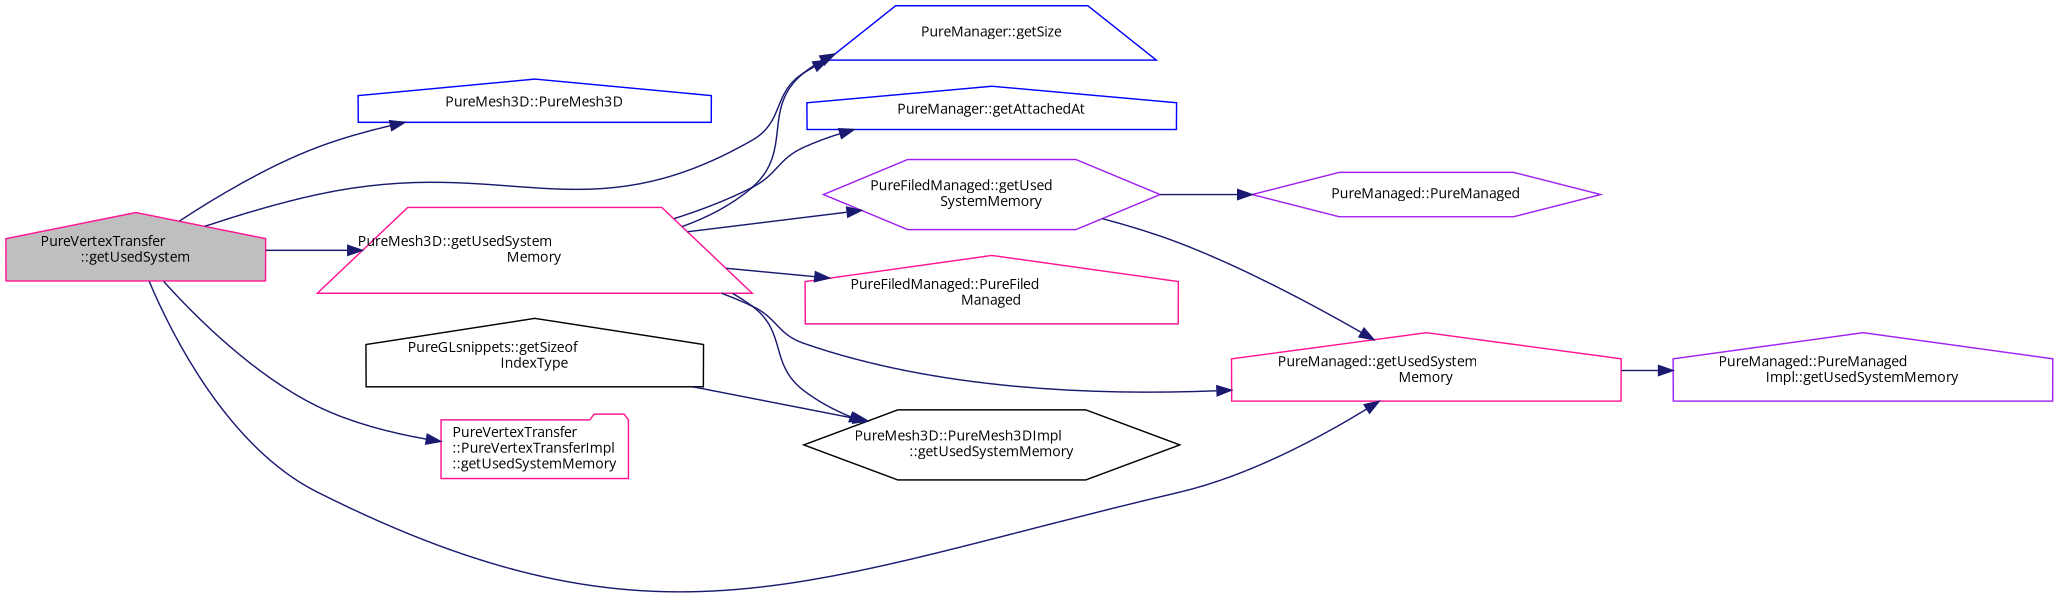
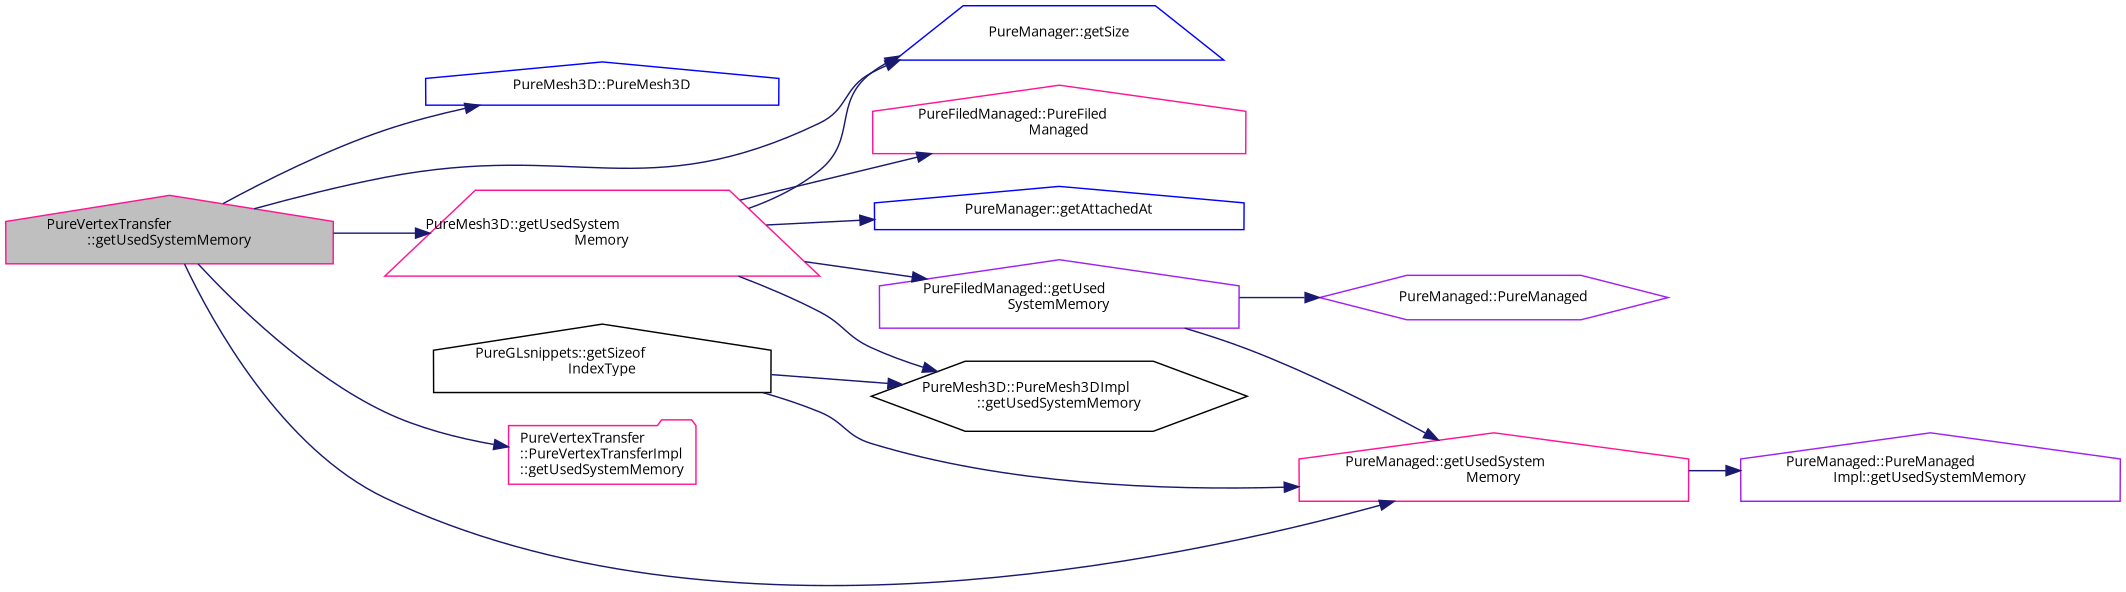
  digraph {
    fontname="Open Sans"
    rankdir=LR
    node [color=deeppink fillcolor=white fontname="Open Sans" fontsize=10 shape=house style=filled]
    edge [color=midnightblue fontname="Open Sans" fontsize=10 labelfontname=Helvetica labelfontsize=10 style=solid]
-   n1 [fillcolor=grey75 fontcolor=black height=0.2 label="PureVertexTransfer\l::getUsedSystem" width=0.4]
+   n1 [fillcolor=grey75 fontcolor=black height=0.2 label="PureVertexTransfer\l::getUsedSystemMemory" width=0.4]
    n2 [color=blue height=0.2 label="PureManager::getSize" shape=trapezium width=0.4]
    n3 [height=0.2 label="PureMesh3D::getUsedSystem\lMemory" shape=trapezium width=0.4]
    n4 [height=0.2 label="PureManaged::getUsedSystem\lMemory" width=0.4]
    n5 [height=0.2 label="PureVertexTransfer\l::PureVertexTransferImpl\l::getUsedSystemMemory" shape=folder width=0.4]
    n6 [color=blue height=0.2 label="PureMesh3D::PureMesh3D" width=0.4]
    n7 [color=blue height=0.2 label="PureManager::getAttachedAt" width=0.4]
-   n8 [color=purple height=0.2 label="PureFiledManaged::getUsed\lSystemMemory" shape=hexagon width=0.4]
+   n8 [color=purple height=0.2 label="PureFiledManaged::getUsed\lSystemMemory" width=0.4]
    n9 [color=black height=0.2 label="PureMesh3D::PureMesh3DImpl\l::getUsedSystemMemory" shape=hexagon width=0.4]
    n10 [height=0.2 label="PureFiledManaged::PureFiled\lManaged" width=0.4]
    n11 [color=purple height=0.2 label="PureManaged::PureManaged\lImpl::getUsedSystemMemory" width=0.4]
    n12 [color=purple height=0.2 label="PureManaged::PureManaged" shape=hexagon width=0.4]
    n13 [color=black height=0.2 label="PureGLsnippets::getSizeof\lIndexType" width=0.4]
    n1 -> n2
    n1 -> n3
    n1 -> n4
    n1 -> n5
    n1 -> n6
    n3 -> n2
-   n3 -> n4
+   n13 -> n4
    n3 -> n7
    n3 -> n8
    n3 -> n9
    n3 -> n10
    n4 -> n11
    n8 -> n4
    n8 -> n12
    n13 -> n9
  }
